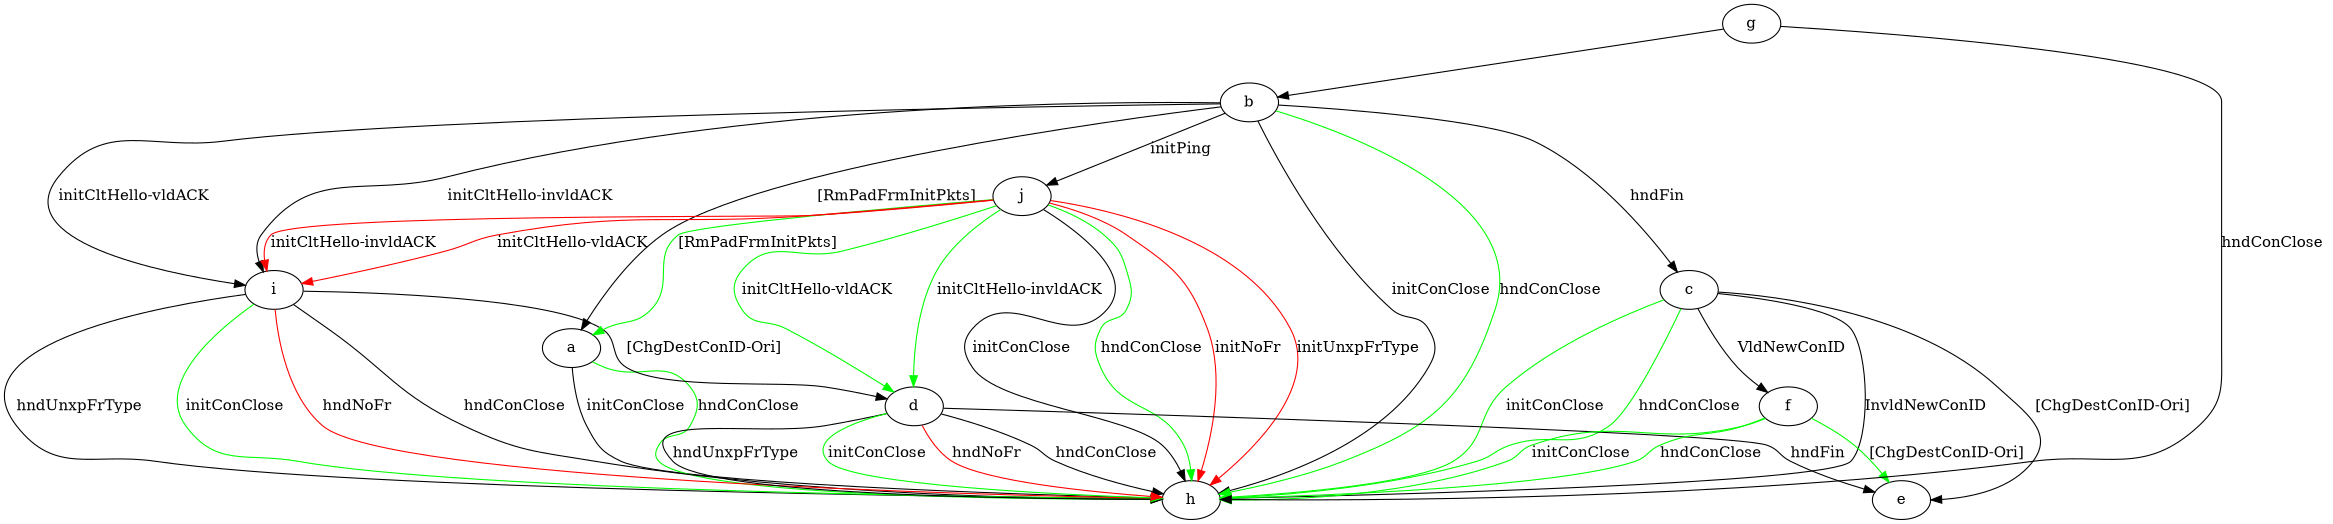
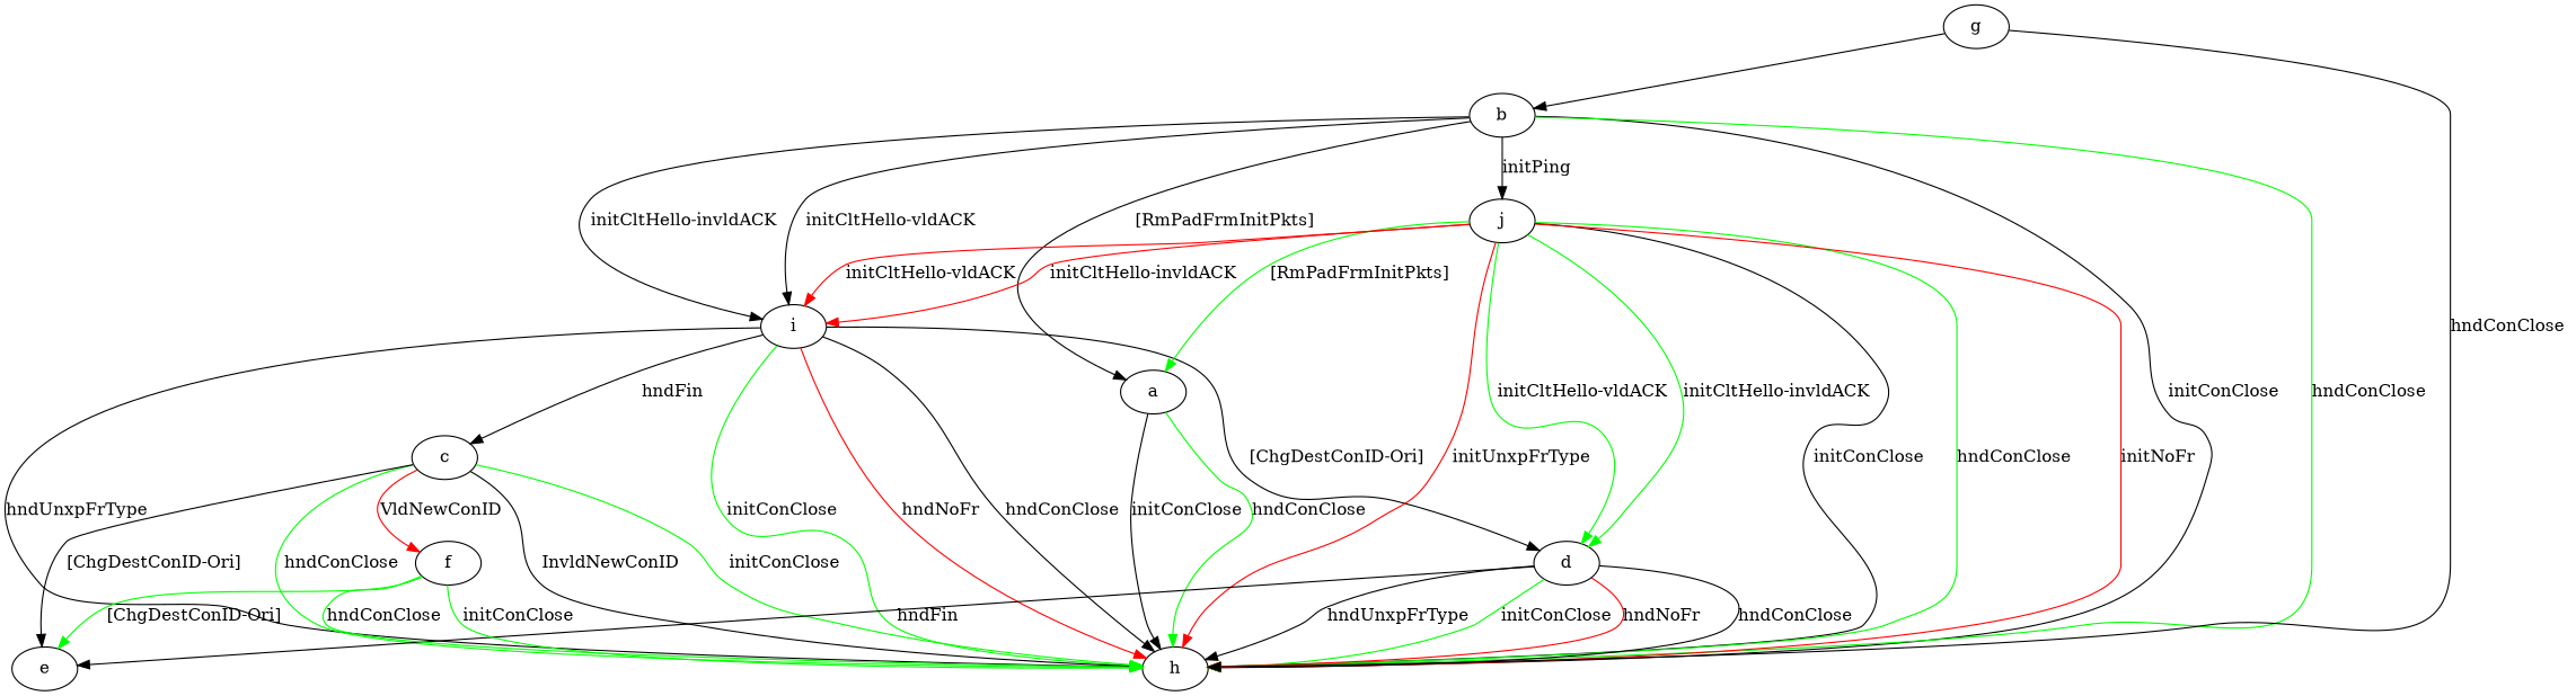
  digraph {
    a
    h
    b
    i
    j
    c
    d
    e
    f
    g
    a -> h [label="initConClose "]
    a -> h [color=green label="hndConClose "]
    b -> a [label="[RmPadFrmInitPkts] "]
    b -> h [label="initConClose "]
    b -> h [color=green label="hndConClose "]
    b -> i [label="initCltHello-vldACK "]
    b -> i [label="initCltHello-invldACK "]
    b -> j [label="initPing "]
    i -> h [label="hndConClose "]
    i -> h [label="hndUnxpFrType "]
    i -> h [color=green label="initConClose "]
    i -> h [color=red label="hndNoFr "]
-   b -> c [label="hndFin "]
+   i -> c [label="hndFin "]
    i -> d [label="[ChgDestConID-Ori] "]
    j -> a [color=green label="[RmPadFrmInitPkts] "]
    j -> h [label="initConClose "]
    j -> h [color=green label="hndConClose "]
    j -> h [color=red label="initNoFr "]
    j -> h [color=red label="initUnxpFrType "]
    j -> i [color=red label="initCltHello-vldACK "]
    j -> i [color=red label="initCltHello-invldACK "]
    j -> d [color=green label="initCltHello-vldACK "]
    j -> d [color=green label="initCltHello-invldACK "]
    c -> h [label="InvldNewConID "]
    c -> h [color=green label="initConClose "]
    c -> h [color=green label="hndConClose "]
    c -> e [label="[ChgDestConID-Ori] "]
-   c -> f [label="VldNewConID "]
+   c -> f [label="VldNewConID " color=red]
    d -> h [label="hndConClose "]
    d -> h [label="hndUnxpFrType "]
    d -> h [color=green label="initConClose "]
    d -> h [color=red label="hndNoFr "]
    d -> e [label="hndFin "]
    f -> h [color=green label="initConClose "]
    f -> h [color=green label="hndConClose "]
    f -> e [color=green label="[ChgDestConID-Ori] "]
    g -> h [label="hndConClose "]
    g -> b
  }
